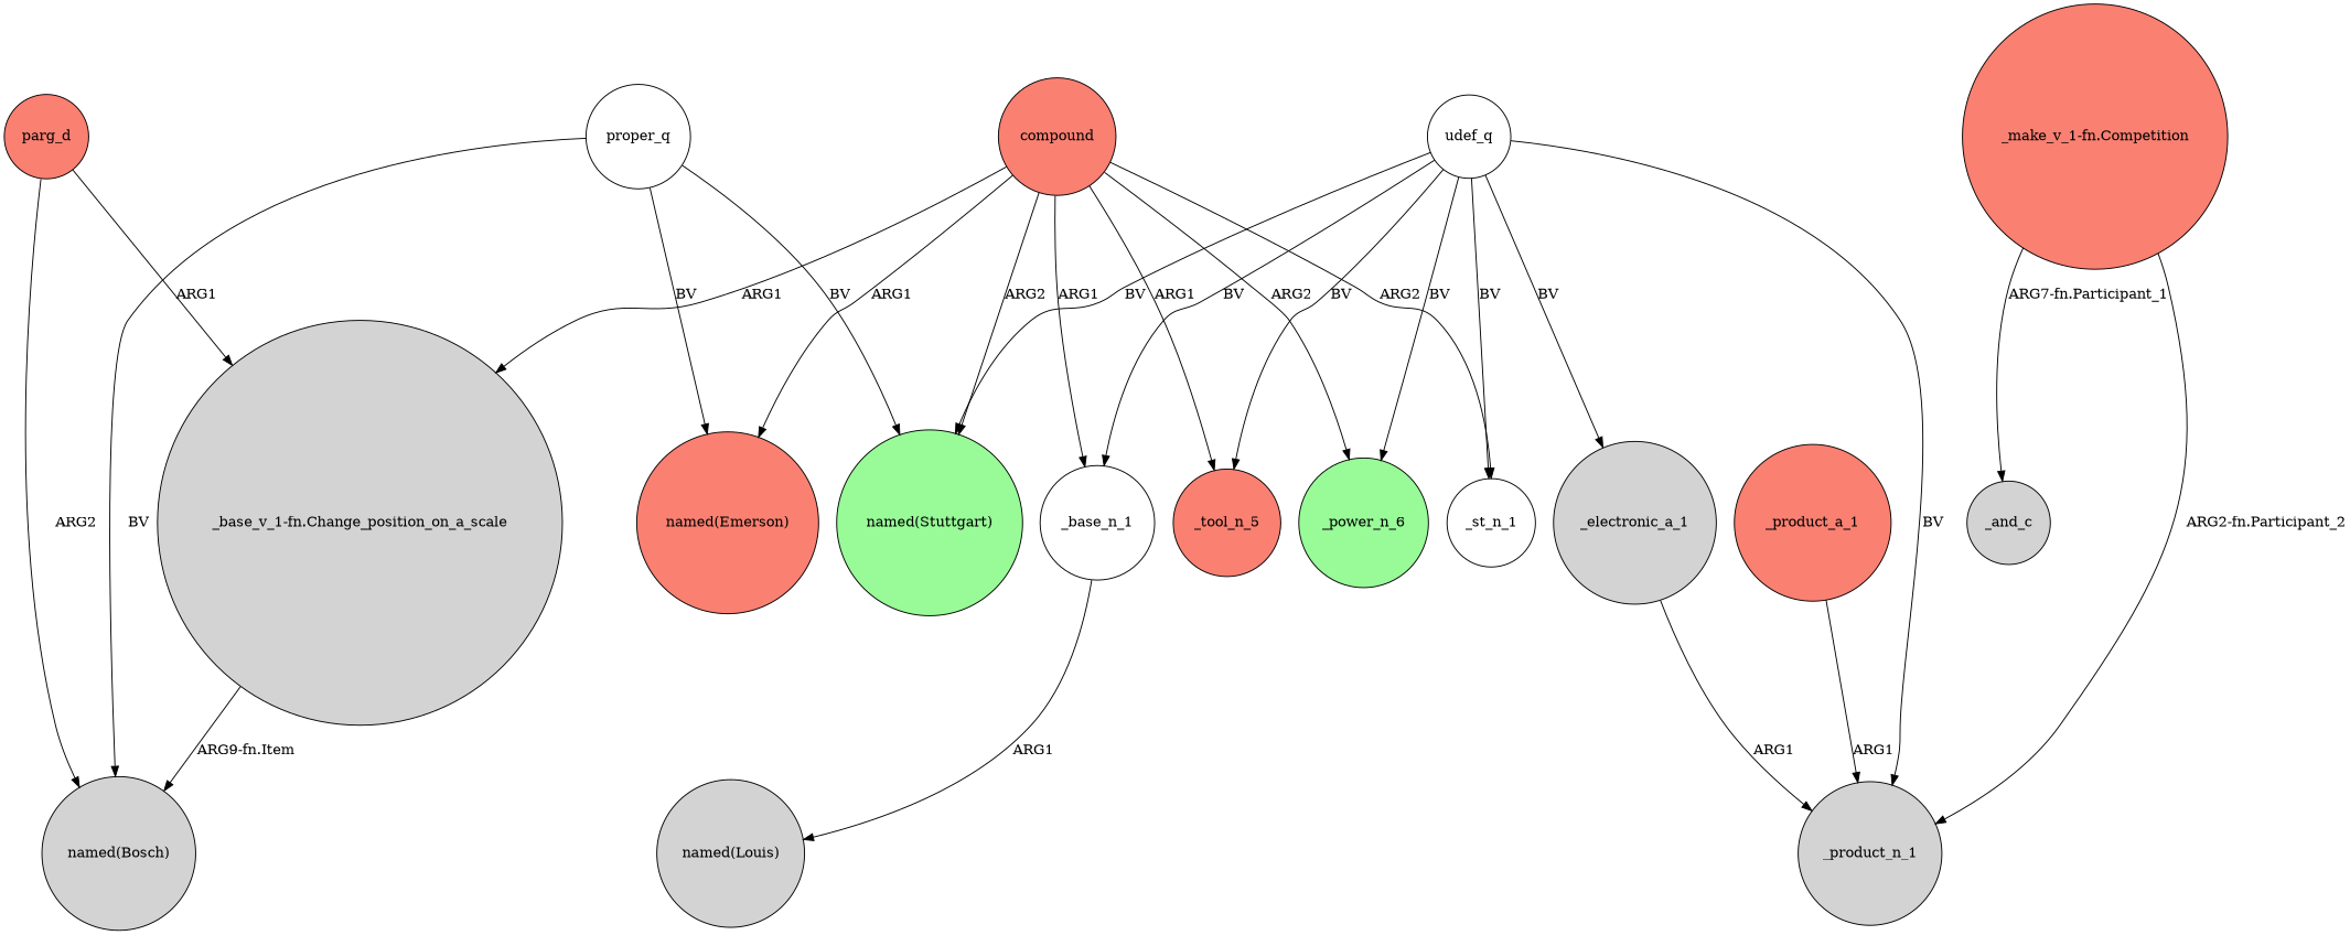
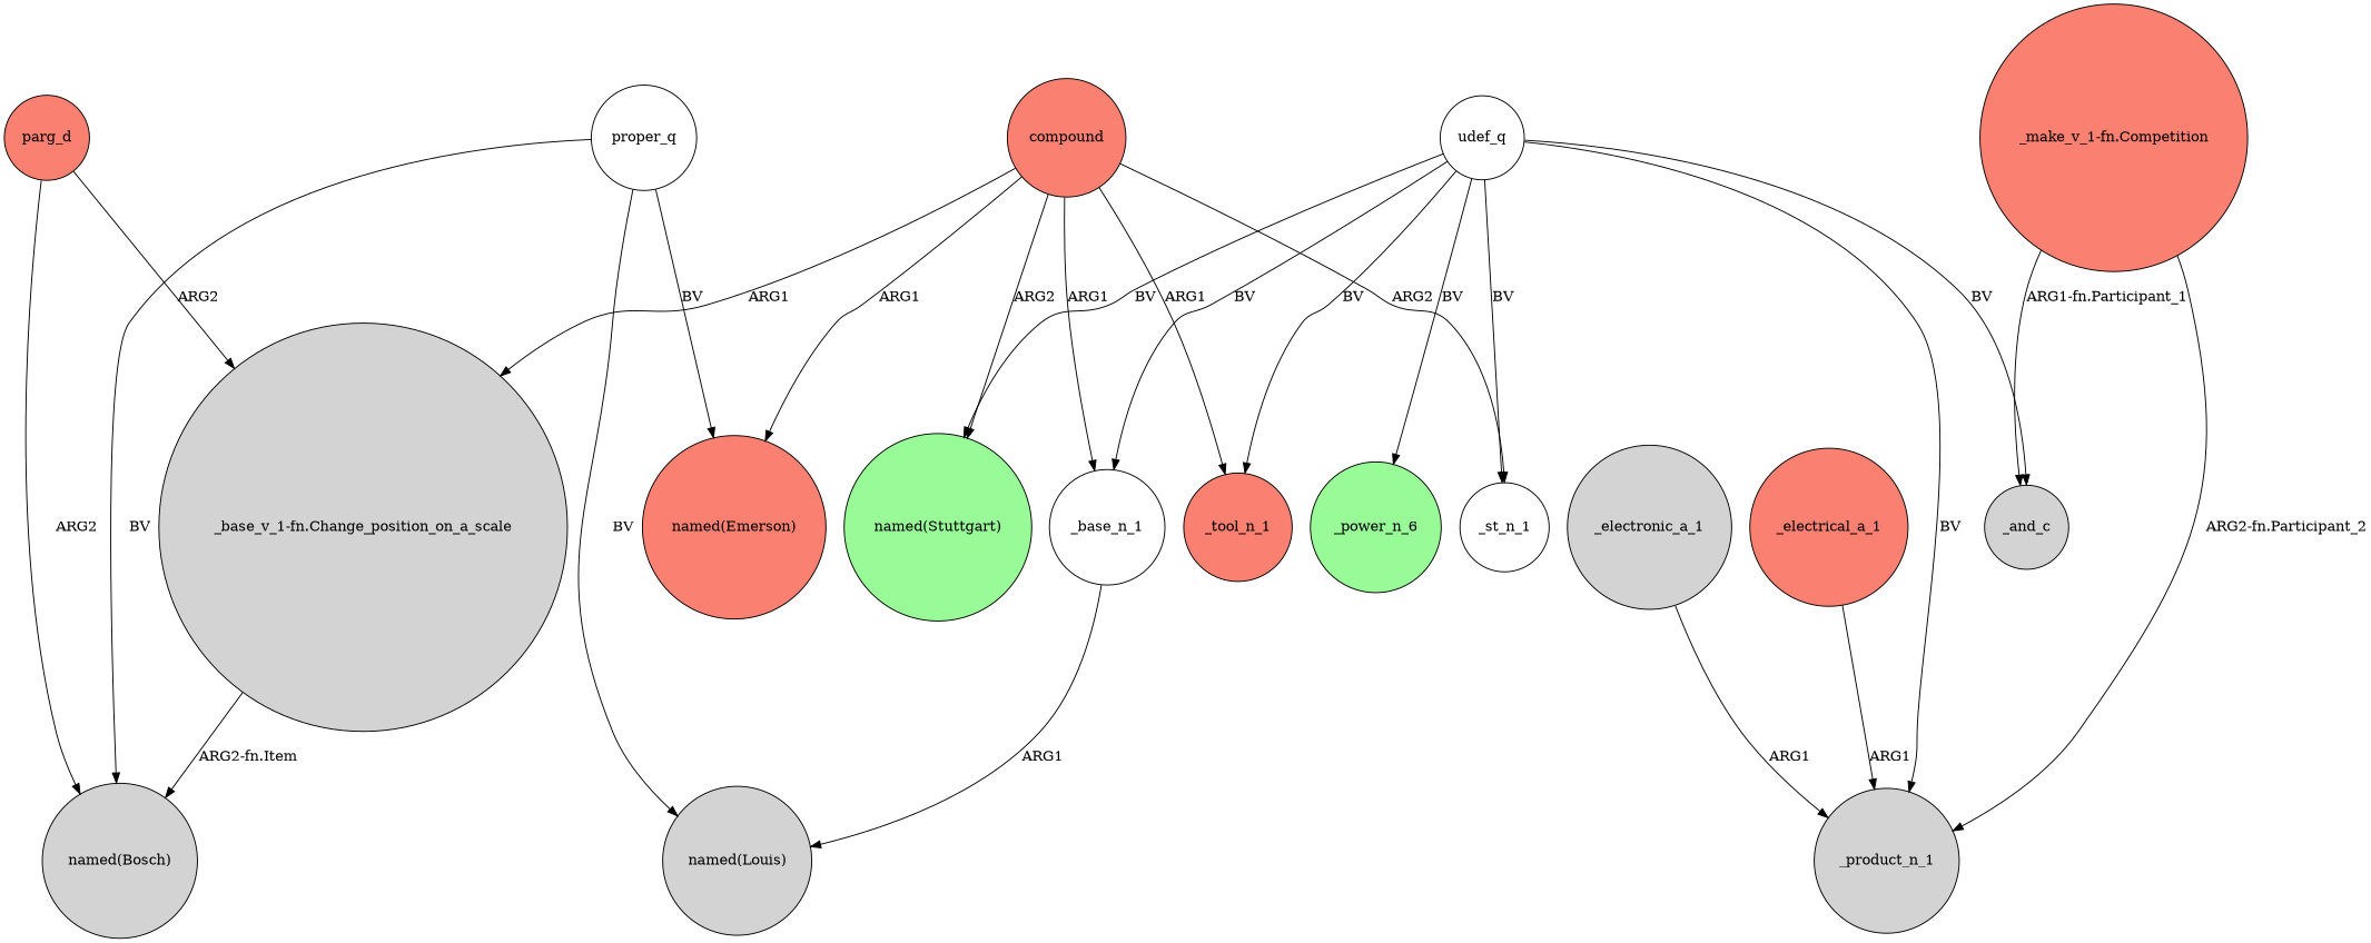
  digraph {
    node [fillcolor=lightgrey shape=circle style=filled]
    udef_q [fillcolor=white]
    _st_n_1 [fillcolor=white]
    _product_n_1
-   _tool_n_1 [fillcolor=salmon label=_tool_n_5]
+   _tool_n_1 [fillcolor=salmon]
    "named(Stuttgart)" [fillcolor=palegreen]
    _and_c
    n7 [fillcolor=palegreen label=_power_n_6]
    _base_n_1 [fillcolor=white]
    "named(Louis)"
    "_base_v_1-fn.Change_position_on_a_scale"
    "named(Bosch)"
    compound [fillcolor=salmon]
    "named(Emerson)" [fillcolor=salmon]
    parg_d [fillcolor=salmon]
    "_make_v_1-fn.Competition" [fillcolor=salmon]
    _electronic_a_1
    proper_q [fillcolor=white]
-   _electrical_a_1 [fillcolor=salmon label=_product_a_1]
+   _electrical_a_1 [fillcolor=salmon]
    udef_q -> _st_n_1 [label=BV]
    udef_q -> _product_n_1 [label=BV]
    udef_q -> _tool_n_1 [label=BV]
    udef_q -> "named(Stuttgart)" [label=BV]
-   udef_q -> _electronic_a_1 [label=BV]
+   udef_q -> _and_c [label=BV]
    udef_q -> n7 [label=BV]
    udef_q -> _base_n_1 [label=BV]
    _base_n_1 -> "named(Louis)" [label=ARG1]
-   "_base_v_1-fn.Change_position_on_a_scale" -> "named(Bosch)" [label="ARG9-fn.Item"]
+   "_base_v_1-fn.Change_position_on_a_scale" -> "named(Bosch)" [label="ARG2-fn.Item"]
    compound -> _st_n_1 [label=ARG2]
    compound -> _tool_n_1 [label=ARG1]
    compound -> "named(Stuttgart)" [label=ARG2]
-   compound -> n7 [label=ARG2]
    compound -> _base_n_1 [label=ARG1]
    compound -> "_base_v_1-fn.Change_position_on_a_scale" [label=ARG1]
    compound -> "named(Emerson)" [label=ARG1]
-   parg_d -> "_base_v_1-fn.Change_position_on_a_scale" [label=ARG1]
+   parg_d -> "_base_v_1-fn.Change_position_on_a_scale" [label=ARG2]
    parg_d -> "named(Bosch)" [label=ARG2]
    "_make_v_1-fn.Competition" -> _product_n_1 [label="ARG2-fn.Participant_2"]
-   "_make_v_1-fn.Competition" -> _and_c [label="ARG7-fn.Participant_1"]
+   "_make_v_1-fn.Competition" -> _and_c [label="ARG1-fn.Participant_1"]
    _electronic_a_1 -> _product_n_1 [label=ARG1]
-   proper_q -> "named(Stuttgart)" [label=BV]
+   proper_q -> "named(Louis)" [label=BV]
    proper_q -> "named(Bosch)" [label=BV]
    proper_q -> "named(Emerson)" [label=BV]
    _electrical_a_1 -> _product_n_1 [label=ARG1]
  }
